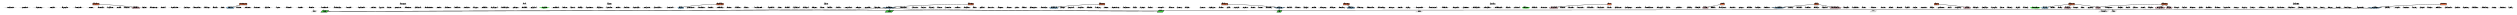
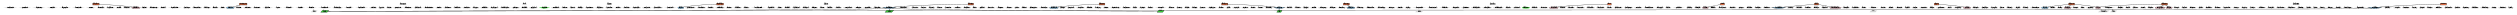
  graph {
    node [style=filled]
    aromeclaudemichel [shape=diamond]
    abraunbettinai [shape=diamond]
    akinkelmartin [shape=diamond]
    atraykovatanas [fillcolor=limegreen shape=diamond]
    akronthalerthomas [shape=diamond]
    aaltmanroberti [shape=diamond]
    agustemmanuelii [shape=diamond]
    avergnejeanpierre [fillcolor=lightskyblue penwidth=5 shape=diamond]
    acatonjonesmichael [shape=diamond]
    astephanbernhard [shape=diamond]
    aladogedominique [shape=diamond]
    aklischstefan [shape=diamond]
    ametcalfestephen [fillcolor=lightskyblue penwidth=5 shape=diamond]
    atonetticlaudio [shape=diamond]
    aengelhardtwilhelm [shape=diamond]
    akappesstphane [shape=diamond]
    azensmichael [shape=diamond]
    amillergeorgei [fillcolor=lightskyblue penwidth=5 shape=diamond]
    abonnetchristiani [shape=diamond]
    asciveresmarianna [fillcolor=lightskyblue penwidth=5 shape=diamond]
    abattiatofranco [shape=diamond]
    aapprederisfranck [shape=diamond]
    apakulaalanj [shape=diamond]
    apunchevborislav [shape=diamond]
    agrimaldiaurelioi [shape=diamond]
    asummereric [shape=diamond]
    asoderberghsteven [shape=diamond]
    asurchadzhievstefani [shape=diamond]
    amarinovichanton [shape=diamond]
    averhoevenpauli [shape=diamond]
    agutjahrrainer [shape=diamond]
    akrgnther [shape=diamond]
    adietermann
    afredward
    afirminerichard
    aclaudiamessner
    aguillaumeromain
    aenzodimartino
    awilliamatherton
    aconsuelolupo
    astefanpetrov
    awayneknight
    aandreasschwaiger
    aanthonyheald
    aceceliaannbirt
    adinaconnolly
    aleonardlansink
    apierrearditi
    acoralyzahonero
    alyubomirbobchevski
    abrigittefossey
    alloydalan
    aivangrigorov
    aantoninobruschetta
    aluciasardo
    asamantharnier
    acarolflorence
    atheresascholze
    adenisarndt
    aemilmarkov
    ajeannetripplehorn
    ascottcaan
    ageorgeclooney
    agerdlohmeyer
    anicolegrimaudo
    aalexandrawinisky
    anicholaswoodeson
    awhoopigoldberg
    aindiravarma
    agretascacchi [fillcolor=pink penwidth=5]
    astefandanailov
    adanielvonbargen
    arobyndouglass
    amarenschumacher
    amiguelferrer
    aantoniettacarbonetti
    ajorgerhernandez
    avolkerranisch
    abrnicebejo
    astanleyanderson
    astevekuhn
    apaolaciampi
    aandygarcia
    asharonstone
    amarisaburger
    akarinthaler
    adanielegalea
    astevekalfa
    arichardegrant
    adavidsontag
    aivantonev
    asonyadjulgerova
    ajamessikking
    adimitarhadzhiyanev
-   acatherinezetajones [fillcolor=limegreen]
+   acatherinezetajones
    amarcospicuglia
    anormanarmour
    asheilapaterson
    ajohnheard
    agabrieleferzetti
    afrancishuster
    apetergallagher
    adavidthewlis
    aantonradichev
    asydneypollack
    ajrggudzuhn
    alaurabetti [fillcolor=pink penwidth=5]
    aannamariagherardi
    alarrysontag [fillcolor=lightskyblue penwidth=5]
    amaurizionicolosi
    afrancomirabella [fillcolor=pink penwidth=5]
    abarbaratabita
    ajanchappell
    anikoladadov
    aminianden
    aianholm
    alewissmith
    aviktordanchenko
    abradpitt [fillcolor=pink penwidth=5]
    amichaeldouglas [fillcolor=lightskyblue penwidth=5]
    aneilmaskell
    ajuliaroberts
    amanliosgalambro
    aberniemac
    ajohnfinn
    afloramontgomery
    ajackmcgee
    ageorgedzundza
    aarmelledeutsch
    aulrichmhe
    asotirmaynolovski
    acaseyaffleck
    arobertculp
    atzenokandov
    aivanbratanov
    amarksangster
    acaitlinoheaney
    alyubomirbachvarov
    aserenaautieri
    apetardespotov
    aterenceharvey
    agesinecukrowski
    aileanarigano
    agabriellelazure [fillcolor=pink penwidth=5]
    ajustinmonjo
    aginachiarelli
    aconnorwiddows
    alylelovett
    astancollymore [fillcolor=lightskyblue penwidth=5]
    araffaeladavi
    ajuliedray
    ajannowicki
    atzvetolyubrakovski
    afabiolobello
    afrankpatton
    amichalbajor
    atimothypaulperez [fillcolor=pink penwidth=5]
    atimrobbins
    adinamerrill
    aalancpeterson
    aludwigbriand
    adeanstockwell
    afrankcturner
    astanleytucci
    amarccaleb
    agilbellows
    amaurolenares
    astefanpejchev
    abogomilsimeonov
    adorothymalone
+   adebraengle
    adonatellafinocchiaro
    amaxmller
    ageorgistamatov
    aangelahall
    astoychomazgalov
    avincenzocrivello
    avincentlecoeur
    arenateschroeter
    accilecassel
    adannflorek
    amikhailmikhajlov
    aauroraquattrocchi
    abrionjames
    ahristodinev
    asavahashamov
    aangelinasarova
    asamshepard
    ahubertmulzer [fillcolor=lightskyblue penwidth=5]
    adontiffany
    amarkusbker
    abiagiobarone
    asalvatorelazzaro
    amarcoleonardi
    akostatsonev
    amarcocavicchioli
    agusmercurio
    ajaimzwoolvett
    amanueladolcemascolo [fillcolor=pink penwidth=5]
    aleilanisarelle
    abenjohnson
    abruceayoung
    aloccorbery
    ajuttawachowiak
    athomasstielner
    asaromiano
    abillyconnolly
    aivankondov
    alucavitrano
    apenlopecruz
    akirilyanev [fillcolor=lightskyblue penwidth=5]
    achelcieross
    aganchoganchev
    avincentdonofrio
    adenzelwashington
    astephentobolowsky
    ahughkeaysbyrne
    adillonmoen
    adavidmorrissey
    aalicjajachiewicz
    abenjaminmouton
    aemiliaradeva
    apatricejuiff
    aheathcotewilliams
    amarkgantt [fillcolor=pink penwidth=5]
    aivandimov
    aannejacques [fillcolor=pink penwidth=5]
    ahumecronyn
    aleahayres
    acharlotterampling
    aeddasabatini
    acorradofortuna
    afranoisechristophe
    agiancarloscuderi
    apetyasilyanova
    aelliottgould
    adavidarnett
    adidierdijoux
    aradarassimov [fillcolor=limegreen]
    alorigalinski
    atonygoldwyn
    akunkabaeva
    akonstanzebreitebner
    atimberrington
    atizianalodato
    anelsonpeltz
    acarmelogalati
    apieradegliesposti
    aeddiejemison
    ahorstkummeth
    aluciacammalleri
    apaullnolan
    avyarakovacheva
    abillcable
    ajurneesmollett
    amariashopova
    aedkross
    alyubomirkanev
    ajohnlithgow
    acynthiastevenson
    aellenthomas
    acesareapolito
    astefanodionisi
    avannifois
    atommikulla
    aestefanacastro
    ahughdancy
    anevenakokanova
    aunetunfontsix [fillcolor=coral penwidth=5 shape=box]
    abasicinstinct [fillcolor=coral penwidth=5 shape=box]
    agrandpatronle [fillcolor=coral penwidth=5 shape=box]
    abadlands2005 [fillcolor=coral penwidth=5 shape=box]
    aperdutoamor [shape=box]
    anerolio [fillcolor=coral penwidth=5 shape=box]
    aoceanstwelve [fillcolor=coral penwidth=5 shape=box]
    apelicanbriefthe [shape=box]
    aplayerthe [fillcolor=coral penwidth=5 shape=box]
    arosenheimcopsdie [fillcolor=coral penwidth=5 shape=box]
    abeautifuljoe [fillcolor=coral penwidth=5 shape=box]
    n280 [fillcolor=coral label=abasicinstinct6 penwidth=5 shape=box]
    aletztezeugeder [shape=box]
    akristali [shape=box]
    aribellela [fillcolor=coral penwidth=5 shape=box]
    aoceanseleven [fillcolor=coral penwidth=5 shape=box]
    aspasenieto [shape=box]
    ageratzite [shape=box]
    alegendazapaisiy [fillcolor=coral penwidth=5 shape=box]
    asaramay [fillcolor=coral penwidth=5 shape=box]
    amystery [shape=parallelogram]
    acomedy [fillcolor=limegreen penwidth=5 shape=parallelogram]
    ascifi [fillcolor=limegreen penwidth=5 shape=parallelogram]
    athriller [shape=parallelogram]
    adrama [fillcolor=limegreen penwidth=5 shape=parallelogram]
    aaction [shape=parallelogram]
    adocumentary [shape=parallelogram]
    aromance [fillcolor=limegreen penwidth=5 shape=parallelogram]
    acrime [shape=parallelogram]
    subgraph sub_1 {
      aromeclaudemichel
      abraunbettinai
      akinkelmartin
      atraykovatanas
      akronthalerthomas
      aaltmanroberti
      agustemmanuelii
      avergnejeanpierre
      acatonjonesmichael
      astephanbernhard
      aladogedominique
      aklischstefan
      ametcalfestephen
      atonetticlaudio
      aengelhardtwilhelm
      akappesstphane
      azensmichael
      amillergeorgei
      abonnetchristiani
      asciveresmarianna
      abattiatofranco
      aapprederisfranck
      apakulaalanj
      apunchevborislav
      agrimaldiaurelioi
      asummereric
      asoderberghsteven
      asurchadzhievstefani
      amarinovichanton
      averhoevenpauli
      agutjahrrainer
      akrgnther
    }
    subgraph sub_2 {
      adietermann
      afredward
      afirminerichard
      aclaudiamessner
      aguillaumeromain
      aenzodimartino
      awilliamatherton
      aconsuelolupo
      astefanpetrov
      awayneknight
      aandreasschwaiger
      aanthonyheald
      aceceliaannbirt
      adinaconnolly
      aleonardlansink
      apierrearditi
      acoralyzahonero
      alyubomirbobchevski
      abrigittefossey
      alloydalan
      aivangrigorov
      aantoninobruschetta
      aluciasardo
      asamantharnier
      acarolflorence
      atheresascholze
      adenisarndt
      aemilmarkov
      ajeannetripplehorn
      ascottcaan
      ageorgeclooney
      agerdlohmeyer
      anicolegrimaudo
      aalexandrawinisky
      anicholaswoodeson
      awhoopigoldberg
      aindiravarma
      agretascacchi
      astefandanailov
      adanielvonbargen
      arobyndouglass
      amarenschumacher
      amiguelferrer
      aantoniettacarbonetti
      ajorgerhernandez
      avolkerranisch
      abrnicebejo
      astanleyanderson
      astevekuhn
      apaolaciampi
      aandygarcia
      asharonstone
      amarisaburger
      akarinthaler
      adanielegalea
      astevekalfa
      arichardegrant
      adavidsontag
      aivantonev
      asonyadjulgerova
      ajamessikking
      adimitarhadzhiyanev
      acatherinezetajones
      amarcospicuglia
      anormanarmour
      asheilapaterson
      ajohnheard
      agabrieleferzetti
      afrancishuster
      apetergallagher
      adavidthewlis
      aantonradichev
      asydneypollack
      ajrggudzuhn
      alaurabetti
      aannamariagherardi
      alarrysontag
      amaurizionicolosi
      afrancomirabella
      abarbaratabita
      ajanchappell
      anikoladadov
      aminianden
      aianholm
      alewissmith
      aviktordanchenko
      abradpitt
      amichaeldouglas
      aneilmaskell
      ajuliaroberts
      amanliosgalambro
      aberniemac
      ajohnfinn
      afloramontgomery
      ajackmcgee
      ageorgedzundza
      aarmelledeutsch
      aulrichmhe
      asotirmaynolovski
      acaseyaffleck
      arobertculp
      atzenokandov
      aivanbratanov
      amarksangster
      acaitlinoheaney
      alyubomirbachvarov
      aserenaautieri
      apetardespotov
      aterenceharvey
      agesinecukrowski
      aileanarigano
      agabriellelazure
      ajustinmonjo
      aginachiarelli
      aconnorwiddows
      alylelovett
      astancollymore
      araffaeladavi
      ajuliedray
      ajannowicki
      atzvetolyubrakovski
      afabiolobello
      afrankpatton
      amichalbajor
      atimothypaulperez
      atimrobbins
      adinamerrill
      aalancpeterson
      aludwigbriand
      adeanstockwell
      afrankcturner
      astanleytucci
      amarccaleb
      agilbellows
      amaurolenares
      astefanpejchev
      abogomilsimeonov
      adorothymalone
+     adebraengle
      adonatellafinocchiaro
      amaxmller
      ageorgistamatov
      aangelahall
      astoychomazgalov
      avincenzocrivello
      avincentlecoeur
      arenateschroeter
      accilecassel
      adannflorek
      amikhailmikhajlov
      aauroraquattrocchi
      abrionjames
      ahristodinev
      asavahashamov
      aangelinasarova
      asamshepard
      ahubertmulzer
      adontiffany
      amarkusbker
      abiagiobarone
      asalvatorelazzaro
      amarcoleonardi
      akostatsonev
      amarcocavicchioli
      agusmercurio
      ajaimzwoolvett
      amanueladolcemascolo
      aleilanisarelle
      abenjohnson
      abruceayoung
      aloccorbery
      ajuttawachowiak
      athomasstielner
      asaromiano
      abillyconnolly
      aivankondov
      alucavitrano
      apenlopecruz
      akirilyanev
      achelcieross
      aganchoganchev
      avincentdonofrio
      adenzelwashington
      astephentobolowsky
      ahughkeaysbyrne
      adillonmoen
      adavidmorrissey
      aalicjajachiewicz
      abenjaminmouton
      aemiliaradeva
      apatricejuiff
      aheathcotewilliams
      amarkgantt
      aivandimov
      aannejacques
      ahumecronyn
      aleahayres
      acharlotterampling
      aeddasabatini
      acorradofortuna
      afranoisechristophe
      agiancarloscuderi
      apetyasilyanova
      aelliottgould
      adavidarnett
      adidierdijoux
      aradarassimov
      alorigalinski
      atonygoldwyn
      akunkabaeva
      akonstanzebreitebner
      atimberrington
      atizianalodato
      anelsonpeltz
      acarmelogalati
      apieradegliesposti
      aeddiejemison
      ahorstkummeth
      aluciacammalleri
      apaullnolan
      avyarakovacheva
      abillcable
      ajurneesmollett
      amariashopova
      aedkross
      alyubomirkanev
      ajohnlithgow
      acynthiastevenson
      aellenthomas
      acesareapolito
      astefanodionisi
      avannifois
      atommikulla
      aestefanacastro
      ahughdancy
      anevenakokanova
    }
    subgraph sub_3 {
      aunetunfontsix
      abasicinstinct
      agrandpatronle
      abadlands2005
      aperdutoamor
      anerolio
      aoceanstwelve
      apelicanbriefthe
      aplayerthe
      arosenheimcopsdie
      abeautifuljoe
      n280
      aletztezeugeder
      akristali
      aribellela
      aoceanseleven
      aspasenieto
      ageratzite
      alegendazapaisiy
      asaramay
    }
    subgraph sub_4 {
      amystery
      acomedy
      ascifi
      athriller
      adrama
      aaction
      adocumentary
      aromance
      acrime
    }
    abraunbettinai -- acomedy
    abraunbettinai -- acrime
    akinkelmartin -- acomedy
    akinkelmartin -- acrime
    atraykovatanas -- adrama
    akronthalerthomas -- acomedy
    akronthalerthomas -- acrime
    aaltmanroberti -- acomedy
    aaltmanroberti -- athriller
    aaltmanroberti -- adrama
    avergnejeanpierre -- acomedy [penwidth=5]
    acatonjonesmichael -- amystery
    acatonjonesmichael -- athriller
    acatonjonesmichael -- adrama
    acatonjonesmichael -- acrime
    astephanbernhard -- acrime
    aklischstefan -- acomedy
    aklischstefan -- acrime
    ametcalfestephen -- acomedy [penwidth=5]
    ametcalfestephen -- adrama [penwidth=5]
    ametcalfestephen -- aromance [penwidth=5]
    aengelhardtwilhelm -- acrime
    azensmichael -- acrime
    amillergeorgei -- ascifi [penwidth=5]
    abattiatofranco -- adrama
    aapprederisfranck -- acomedy
    apakulaalanj -- amystery
    apakulaalanj -- athriller
    apakulaalanj -- adrama
    apunchevborislav -- adrama
    agrimaldiaurelioi -- adrama
    asoderberghsteven -- acomedy
    asoderberghsteven -- athriller
    asoderberghsteven -- aaction
    asoderberghsteven -- adocumentary
    asoderberghsteven -- acrime
    asurchadzhievstefani -- adrama
    amarinovichanton -- adrama
    averhoevenpauli -- amystery
    averhoevenpauli -- athriller
    averhoevenpauli -- adrama
    averhoevenpauli -- acrime
    agutjahrrainer -- acomedy
    agutjahrrainer -- acrime
    akrgnther -- acomedy
    akrgnther -- acrime
    aunetunfontsix -- avergnejeanpierre [penwidth=5]
    aunetunfontsix -- aapprederisfranck
    aunetunfontsix -- aguillaumeromain
    aunetunfontsix -- apierrearditi
    aunetunfontsix -- abrigittefossey
    aunetunfontsix -- asamantharnier
    aunetunfontsix -- aalexandrawinisky
    aunetunfontsix -- abrnicebejo
    aunetunfontsix -- aarmelledeutsch
    aunetunfontsix -- ajuliedray
    aunetunfontsix -- aludwigbriand
    aunetunfontsix -- avincentlecoeur
    aunetunfontsix -- aloccorbery
    aunetunfontsix -- apatricejuiff
    aunetunfontsix -- adidierdijoux
    aunetunfontsix -- aestefanacastro
    abasicinstinct -- averhoevenpauli
    abasicinstinct -- awayneknight
    abasicinstinct -- adenisarndt
    abasicinstinct -- ajeannetripplehorn
    abasicinstinct -- adanielvonbargen
    abasicinstinct -- asharonstone
    abasicinstinct -- amichaeldouglas [penwidth=5]
    abasicinstinct -- ajackmcgee
    abasicinstinct -- ageorgedzundza
    abasicinstinct -- adorothymalone
    abasicinstinct -- aleilanisarelle
    abasicinstinct -- abruceayoung
    abasicinstinct -- achelcieross
    abasicinstinct -- astephentobolowsky
    abasicinstinct -- abenjaminmouton
    abasicinstinct -- abillcable
    agrandpatronle -- aromeclaudemichel
    agrandpatronle -- agustemmanuelii
    agrandpatronle -- aladogedominique
    agrandpatronle -- atonetticlaudio
    agrandpatronle -- akappesstphane
    agrandpatronle -- abonnetchristiani
    agrandpatronle -- asummereric
    agrandpatronle -- afirminerichard
    agrandpatronle -- acoralyzahonero
    agrandpatronle -- astevekalfa
    agrandpatronle -- afrancishuster
    agrandpatronle -- agabriellelazure [penwidth=5]
    agrandpatronle -- accilecassel
    agrandpatronle -- afranoisechristophe
    abadlands2005 -- amillergeorgei [penwidth=5]
    abadlands2005 -- alloydalan
    abadlands2005 -- arobyndouglass
    abadlands2005 -- amiguelferrer
    abadlands2005 -- astevekuhn
    abadlands2005 -- asharonstone
    abadlands2005 -- alewissmith
    abadlands2005 -- acaitlinoheaney
    abadlands2005 -- ajustinmonjo
    abadlands2005 -- amarccaleb
+   abadlands2005 -- adebraengle
    abadlands2005 -- agusmercurio
    abadlands2005 -- ahughkeaysbyrne
    abadlands2005 -- adavidarnett
    aperdutoamor -- abattiatofranco
    aperdutoamor -- aantoninobruschetta
    aperdutoamor -- aluciasardo
    aperdutoamor -- anicolegrimaudo
    aperdutoamor -- agabrieleferzetti
    aperdutoamor -- aannamariagherardi
    aperdutoamor -- amanliosgalambro
    aperdutoamor -- adonatellafinocchiaro
    aperdutoamor -- alucavitrano
    aperdutoamor -- acorradofortuna
    aperdutoamor -- aradarassimov
    aperdutoamor -- atizianalodato
    anerolio -- agrimaldiaurelioi
    anerolio -- aenzodimartino
    anerolio -- aluciasardo
    anerolio -- aantoniettacarbonetti
    anerolio -- amarcospicuglia
    anerolio -- amaurizionicolosi
    anerolio -- afrancomirabella [penwidth=5]
    anerolio -- afabiolobello
    anerolio -- amaurolenares
    anerolio -- avincenzocrivello
    anerolio -- asalvatorelazzaro
    anerolio -- amarcocavicchioli
    anerolio -- asaromiano
    anerolio -- agiancarloscuderi
    anerolio -- apieradegliesposti
    aoceanstwelve -- asoderberghsteven
    aoceanstwelve -- adinaconnolly
    aoceanstwelve -- ascottcaan
    aoceanstwelve -- ageorgeclooney
    aoceanstwelve -- aandygarcia
    aoceanstwelve -- adavidsontag
    aoceanstwelve -- acatherinezetajones
    aoceanstwelve -- alarrysontag [penwidth=5]
    aoceanstwelve -- aminianden
    aoceanstwelve -- abradpitt [penwidth=5]
    aoceanstwelve -- ajuliaroberts
    aoceanstwelve -- acaseyaffleck
    aoceanstwelve -- adontiffany
    aoceanstwelve -- aannejacques [penwidth=5]
    aoceanstwelve -- anelsonpeltz
    aoceanstwelve -- aedkross
    apelicanbriefthe -- apakulaalanj
    apelicanbriefthe -- awilliamatherton
    apelicanbriefthe -- aanthonyheald
    apelicanbriefthe -- anicholaswoodeson
    apelicanbriefthe -- astanleyanderson
    apelicanbriefthe -- ajamessikking
    apelicanbriefthe -- ajohnheard
    apelicanbriefthe -- ajuliaroberts
    apelicanbriefthe -- ajohnfinn
    apelicanbriefthe -- arobertculp
    apelicanbriefthe -- astanleytucci
    apelicanbriefthe -- asamshepard
    apelicanbriefthe -- adenzelwashington
    apelicanbriefthe -- ahumecronyn
    apelicanbriefthe -- atonygoldwyn
    apelicanbriefthe -- ajohnlithgow
    aplayerthe -- aaltmanroberti
    aplayerthe -- afredward
    aplayerthe -- awhoopigoldberg
    aplayerthe -- agretascacchi [penwidth=5]
    aplayerthe -- arichardegrant
    aplayerthe -- apetergallagher
    aplayerthe -- asydneypollack
    aplayerthe -- alylelovett
    aplayerthe -- atimrobbins
    aplayerthe -- adinamerrill
    aplayerthe -- adeanstockwell
    aplayerthe -- aangelahall
    aplayerthe -- abrionjames
    aplayerthe -- avincentdonofrio
    aplayerthe -- aleahayres
    aplayerthe -- acynthiastevenson
    arosenheimcopsdie -- abraunbettinai
    arosenheimcopsdie -- akinkelmartin
    arosenheimcopsdie -- akronthalerthomas
    arosenheimcopsdie -- aklischstefan
    arosenheimcopsdie -- aengelhardtwilhelm
    arosenheimcopsdie -- agutjahrrainer
    arosenheimcopsdie -- akrgnther
    arosenheimcopsdie -- aandreasschwaiger
    arosenheimcopsdie -- agerdlohmeyer
    arosenheimcopsdie -- amarenschumacher
    arosenheimcopsdie -- amarisaburger
    arosenheimcopsdie -- akarinthaler
    arosenheimcopsdie -- amaxmller
    arosenheimcopsdie -- ahubertmulzer [penwidth=5]
    arosenheimcopsdie -- amarkusbker
    arosenheimcopsdie -- athomasstielner
    arosenheimcopsdie -- ahorstkummeth
    arosenheimcopsdie -- atommikulla
    abeautifuljoe -- ametcalfestephen [penwidth=5]
    abeautifuljoe -- asharonstone
    abeautifuljoe -- anormanarmour
    abeautifuljoe -- asheilapaterson
    abeautifuljoe -- aianholm
    abeautifuljoe -- aginachiarelli
    abeautifuljoe -- aconnorwiddows
    abeautifuljoe -- aalancpeterson
    abeautifuljoe -- afrankcturner
    abeautifuljoe -- agilbellows
    abeautifuljoe -- adannflorek
    abeautifuljoe -- ajaimzwoolvett
    abeautifuljoe -- abenjohnson
    abeautifuljoe -- abillyconnolly
    abeautifuljoe -- adillonmoen
    abeautifuljoe -- ajurneesmollett
    n280 -- acatonjonesmichael
    n280 -- aindiravarma
    n280 -- asharonstone
    n280 -- adavidthewlis
    n280 -- ajanchappell
    n280 -- aneilmaskell
    n280 -- afloramontgomery
    n280 -- amarksangster
    n280 -- aterenceharvey
    n280 -- astancollymore [penwidth=5]
    n280 -- adavidmorrissey
    n280 -- aheathcotewilliams
    n280 -- acharlotterampling
    n280 -- atimberrington
    n280 -- aellenthomas
    n280 -- ahughdancy
    aletztezeugeder -- astephanbernhard
    aletztezeugeder -- azensmichael
    aletztezeugeder -- adietermann
    aletztezeugeder -- aclaudiamessner
    aletztezeugeder -- aandreasschwaiger
    aletztezeugeder -- aleonardlansink
    aletztezeugeder -- atheresascholze
    aletztezeugeder -- avolkerranisch
    aletztezeugeder -- ajrggudzuhn
    aletztezeugeder -- aulrichmhe
    aletztezeugeder -- agesinecukrowski
    aletztezeugeder -- arenateschroeter
    aletztezeugeder -- ajuttawachowiak
    aletztezeugeder -- akonstanzebreitebner
    akristali -- atraykovatanas
    akristali -- aivangrigorov
    akristali -- astefandanailov
    akristali -- asonyadjulgerova
    akristali -- adimitarhadzhiyanev
    akristali -- apetardespotov
    akristali -- astoychomazgalov
    akristali -- akostatsonev
    akristali -- aemiliaradeva
    akristali -- apetyasilyanova
    akristali -- anevenakokanova
    aribellela -- agrimaldiaurelioi
    aribellela -- apaolaciampi
    aribellela -- adanielegalea
    aribellela -- alaurabetti [penwidth=5]
    aribellela -- araffaeladavi
    aribellela -- aauroraquattrocchi
    aribellela -- amarcoleonardi
    aribellela -- apenlopecruz
    aribellela -- aeddasabatini
    aribellela -- acesareapolito
    aribellela -- astefanodionisi
    aoceanseleven -- asoderberghsteven
    aoceanseleven -- aceceliaannbirt
    aoceanseleven -- acarolflorence
    aoceanseleven -- ascottcaan
    aoceanseleven -- ageorgeclooney
    aoceanseleven -- ajorgerhernandez
    aoceanseleven -- abradpitt [penwidth=5]
    aoceanseleven -- aberniemac
    aoceanseleven -- acaseyaffleck
    aoceanseleven -- afrankpatton
    aoceanseleven -- atimothypaulperez [penwidth=5]
    aoceanseleven -- amarkgantt [penwidth=5]
    aoceanseleven -- aelliottgould
    aoceanseleven -- alorigalinski
    aoceanseleven -- aeddiejemison
    aoceanseleven -- apaullnolan
    aspasenieto -- apunchevborislav
    aspasenieto -- aemilmarkov
    aspasenieto -- aantonradichev
    aspasenieto -- asotirmaynolovski
    aspasenieto -- alyubomirbachvarov
    aspasenieto -- ajannowicki
    aspasenieto -- amichalbajor
    aspasenieto -- abogomilsimeonov
    aspasenieto -- astoychomazgalov
    aspasenieto -- akostatsonev
    aspasenieto -- aalicjajachiewicz
    aspasenieto -- alyubomirkanev
    aspasenieto -- anevenakokanova
    ageratzite -- amarinovichanton
    ageratzite -- astefanpetrov
    ageratzite -- aivantonev
    ageratzite -- anikoladadov
    ageratzite -- aivanbratanov
    ageratzite -- atzvetolyubrakovski
    ageratzite -- astefanpejchev
    ageratzite -- ageorgistamatov
    ageratzite -- aangelinasarova
    ageratzite -- aganchoganchev
    ageratzite -- aivandimov
    ageratzite -- akunkabaeva
    ageratzite -- avyarakovacheva
    ageratzite -- amariashopova
    alegendazapaisiy -- asurchadzhievstefani
    alegendazapaisiy -- alyubomirbobchevski
    alegendazapaisiy -- aviktordanchenko
    alegendazapaisiy -- atzenokandov
    alegendazapaisiy -- astoychomazgalov
    alegendazapaisiy -- amikhailmikhajlov
    alegendazapaisiy -- ahristodinev
    alegendazapaisiy -- asavahashamov
    alegendazapaisiy -- aangelinasarova
    alegendazapaisiy -- aivankondov
    alegendazapaisiy -- akirilyanev [penwidth=5]
    asaramay -- asciveresmarianna [penwidth=5]
    asaramay -- aconsuelolupo
    asaramay -- aluciasardo
    asaramay -- abarbaratabita
    asaramay -- aserenaautieri
    asaramay -- aileanarigano
    asaramay -- abiagiobarone
    asaramay -- amanueladolcemascolo [penwidth=5]
    asaramay -- acarmelogalati
    asaramay -- aluciacammalleri
    asaramay -- avannifois
  }
